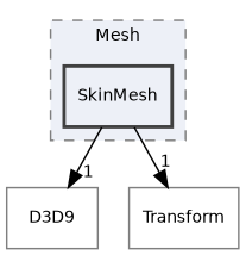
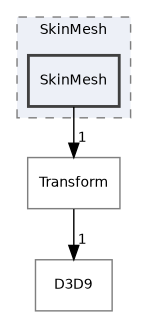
  digraph {
    compound=true
    node [color=grey50 fillcolor="#edf0f7" fontname=Helvetica fontsize=10 shape=box]
    edge [fontname=Helvetica fontsize=10 headlabel=1 labeldistance=1.5 labelfontname=Helvetica labelfontsize=10]
    n1 [color=grey25 label=SkinMesh style="filled,bold,"]
    n2 [label=D3D9]
    n3 [label=Transform]
    subgraph cluster_1 {
      bgcolor="#edf0f7"
      fontname=Helvetica
      fontsize=10
-     label=Mesh
+     label=SkinMesh
      pencolor=grey50
      style="filled,dashed,"
      n1
    }
-   n1 -> n2
+   n3 -> n2
    n1 -> n3
  }
